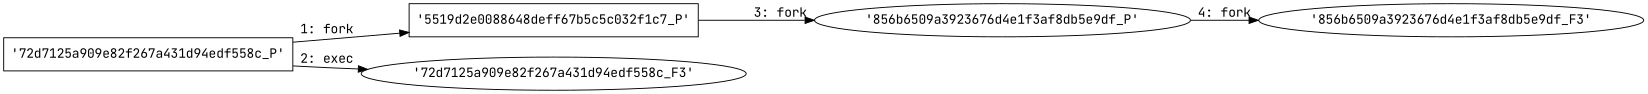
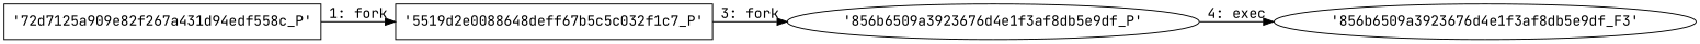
  digraph {
    engine=neato
    fixedsize=false
    fontname="JetBrains Mono"
    fontsize=10
    nodesep=0.3
    rankdir=LR
    ranksep=0
    splines=true
    node [fontname="JetBrains Mono" node_type=Process shape=ellipse]
    edge [fontname="JetBrains Mono"]
    "'856b6509a3923676d4e1f3af8db5e9df_P'"
    "'5519d2e0088648deff67b5c5c032f1c7_P'" [shape=box]
    "'72d7125a909e82f267a431d94edf558c_P'" [shape=box]
-   "'72d7125a909e82f267a431d94edf558c_F3'" [node_type=File]
    "'856b6509a3923676d4e1f3af8db5e9df_F3'" [node_type=File]
-   "'856b6509a3923676d4e1f3af8db5e9df_P'" -> "'856b6509a3923676d4e1f3af8db5e9df_F3'" [label="4: fork"]
+   "'856b6509a3923676d4e1f3af8db5e9df_P'" -> "'856b6509a3923676d4e1f3af8db5e9df_F3'" [label="4: exec"]
    "'5519d2e0088648deff67b5c5c032f1c7_P'" -> "'856b6509a3923676d4e1f3af8db5e9df_P'" [label="3: fork"]
    "'72d7125a909e82f267a431d94edf558c_P'" -> "'5519d2e0088648deff67b5c5c032f1c7_P'" [label="1: fork"]
-   "'72d7125a909e82f267a431d94edf558c_P'" -> "'72d7125a909e82f267a431d94edf558c_F3'" [label="2: exec"]
  }
